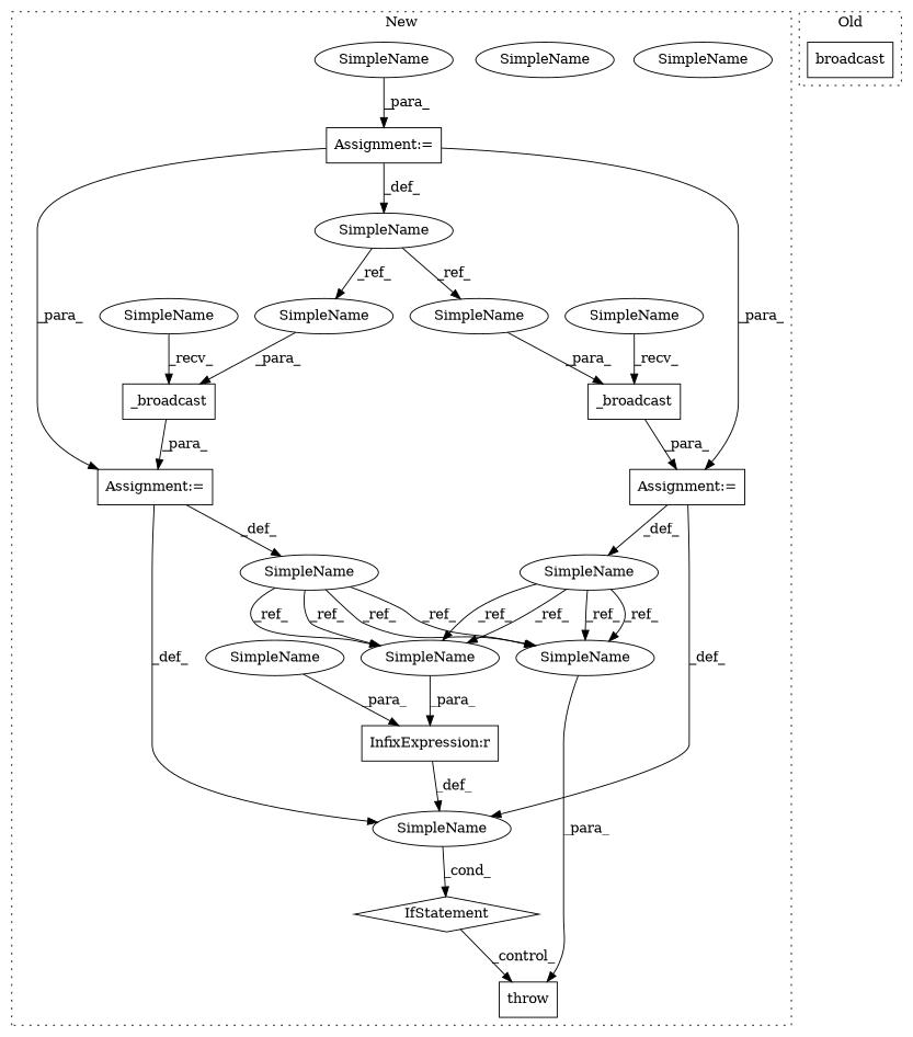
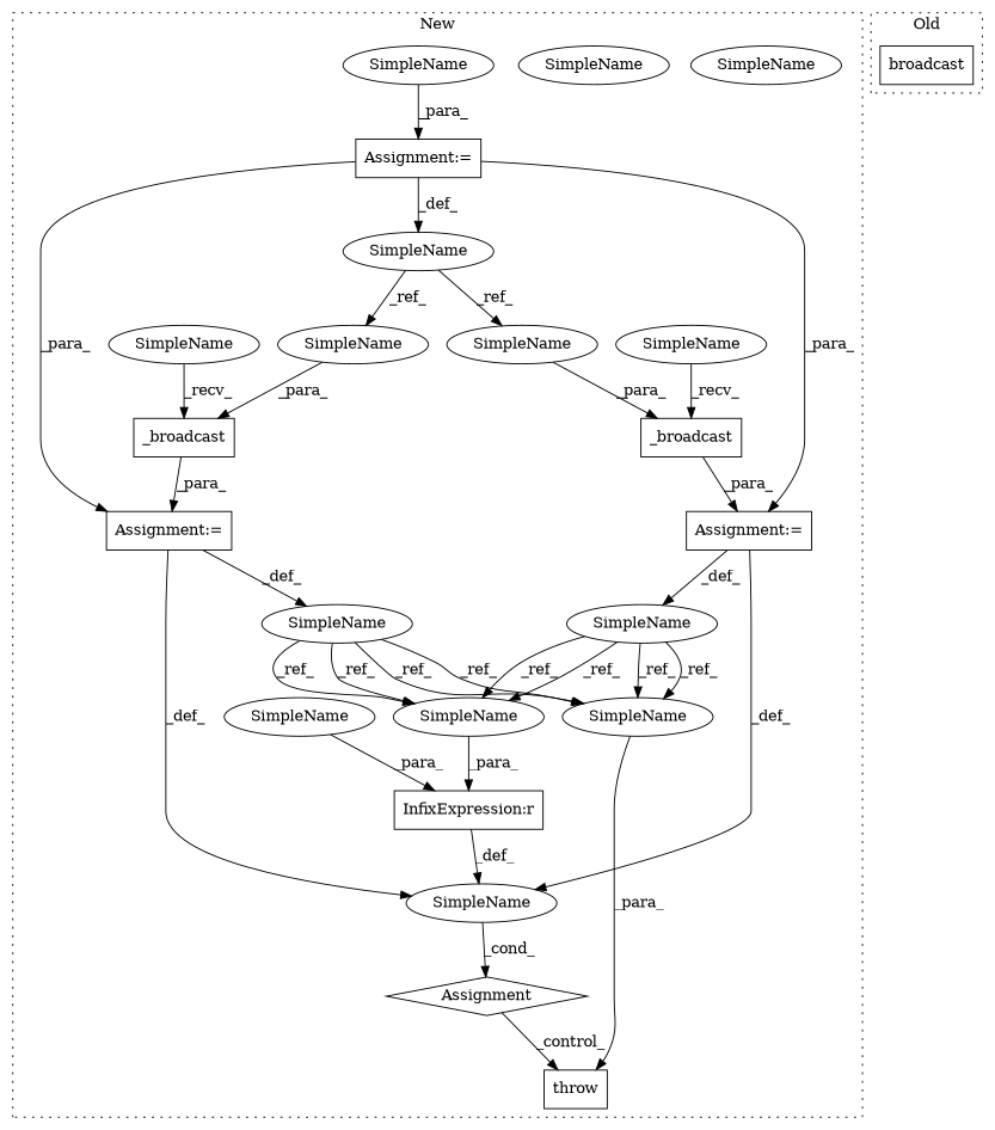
  digraph {
    fontname="DejaVu Serif"
    node [a=42 fontname="DejaVu Serif" l=3 s=4277 shape=ellipse]
    edge [fontname="DejaVu Serif"]
    n1 [a=32 l="11,1" label=_broadcast s="4219,4233" shape=box]
    n2 [a=27 l=4 label="InfixExpression:r" s=4253 shape=box]
    n3 [label=SimpleName s=4210]
    n4 [a=53 l=6 label=throw s=4271 shape=box]
    n5 [a=32 l="11,1" label=_broadcast s="4173,4187" shape=box]
    n6 [label=SimpleName l="" s=""]
-   n7 [a=25 l="4,2" label=IfStatement s="4246,4261" shape=diamond]
+   n7 [a=25 l="4,2" label=Assignment s="4246,4261" shape=diamond]
    n8 [label=SimpleName s=3954]
    n9 [label=SimpleName s=4164]
    n10 [a=7 l=1 label="Assignment:=" s=3957 shape=box]
    n11 [a=7 l=1 label="Assignment:=" s=4213 shape=box]
    n12 [a=7 l=1 label="Assignment:=" s=4167 shape=box]
    n13 [label=SimpleName]
    n14 [label=SimpleName s=4250]
    n15 [label=SimpleName s=4250]
    n16 [label=SimpleName]
    n17 [label=SimpleName s=4184]
    n18 [label=SimpleName s=4230]
    n19 [l=4 label=SimpleName s=3958]
    n20 [l=4 label=SimpleName s=4257]
    n21 [l=4 label=SimpleName s=4214]
    n22 [l=4 label=SimpleName s=4168]
    n23 [a=32 l=9 label=broadcast s=3851 shape=box]
    subgraph cluster_1 {
      label=New
      style=dotted
      n1
      n2
      n3
      n4
      n5
      n6
      n7
      n8
      n9
      n10
      n11
      n12
      n13
      n14
      n15
      n16
      n17
      n18
      n19
      n20
      n21
      n22
    }
    subgraph cluster_2 {
      label=Old
      style=dotted
      n23
    }
    n1 -> n11 [label=_para_]
    n2 -> n6 [label=_def_]
    n3 -> n15 [label=_ref_]
    n3 -> n15 [label=_ref_]
    n3 -> n16 [label=_ref_]
    n3 -> n16 [label=_ref_]
    n5 -> n12 [label=_para_]
    n6 -> n7 [label=_cond_]
    n7 -> n4 [label=_control_]
    n8 -> n17 [label=_ref_]
    n8 -> n18 [label=_ref_]
    n9 -> n15 [label=_ref_]
    n9 -> n15 [label=_ref_]
    n9 -> n16 [label=_ref_]
    n9 -> n16 [label=_ref_]
    n10 -> n8 [label=_def_]
    n10 -> n11 [label=_para_]
    n10 -> n12 [label=_para_]
    n11 -> n3 [label=_def_]
    n11 -> n6 [label=_def_]
    n12 -> n6 [label=_def_]
    n12 -> n9 [label=_def_]
    n15 -> n2 [label=_para_]
    n16 -> n4 [label=_para_]
    n17 -> n5 [label=_para_]
    n18 -> n1 [label=_para_]
    n19 -> n10 [label=_para_]
    n20 -> n2 [label=_para_]
    n21 -> n1 [label=_recv_]
    n22 -> n5 [label=_recv_]
  }
